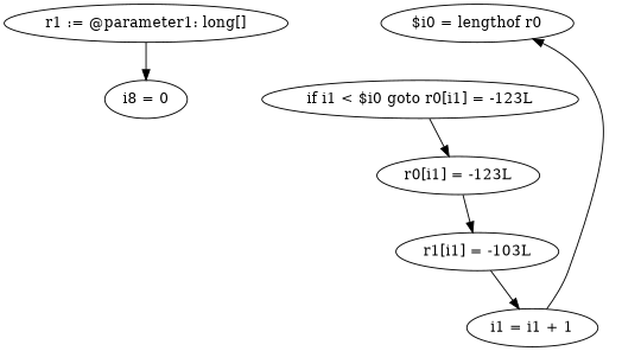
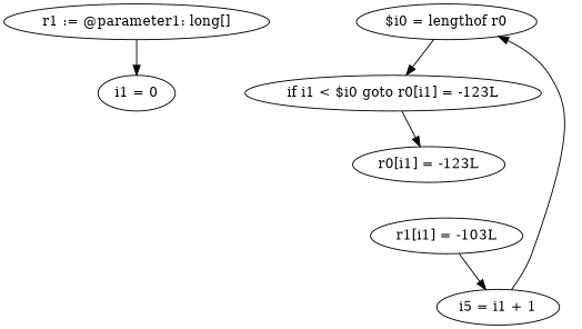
  digraph {
    "r1 := @parameter1: long[]"
-   "i1 = 0" [label="i8 = 0"]
+   "i1 = 0"
    "$i0 = lengthof r0"
    "if i1 < $i0 goto r0[i1] = -123L"
    "r0[i1] = -123L"
    "r1[i1] = -103L"
-   "i1 = i1 + 1"
+   "i1 = i1 + 1" [label="i5 = i1 + 1"]
    "r1 := @parameter1: long[]" -> "i1 = 0"
+   "$i0 = lengthof r0" -> "if i1 < $i0 goto r0[i1] = -123L"
    "if i1 < $i0 goto r0[i1] = -123L" -> "r0[i1] = -123L"
-   "r0[i1] = -123L" -> "r1[i1] = -103L"
    "r1[i1] = -103L" -> "i1 = i1 + 1"
    "i1 = i1 + 1" -> "$i0 = lengthof r0"
  }
